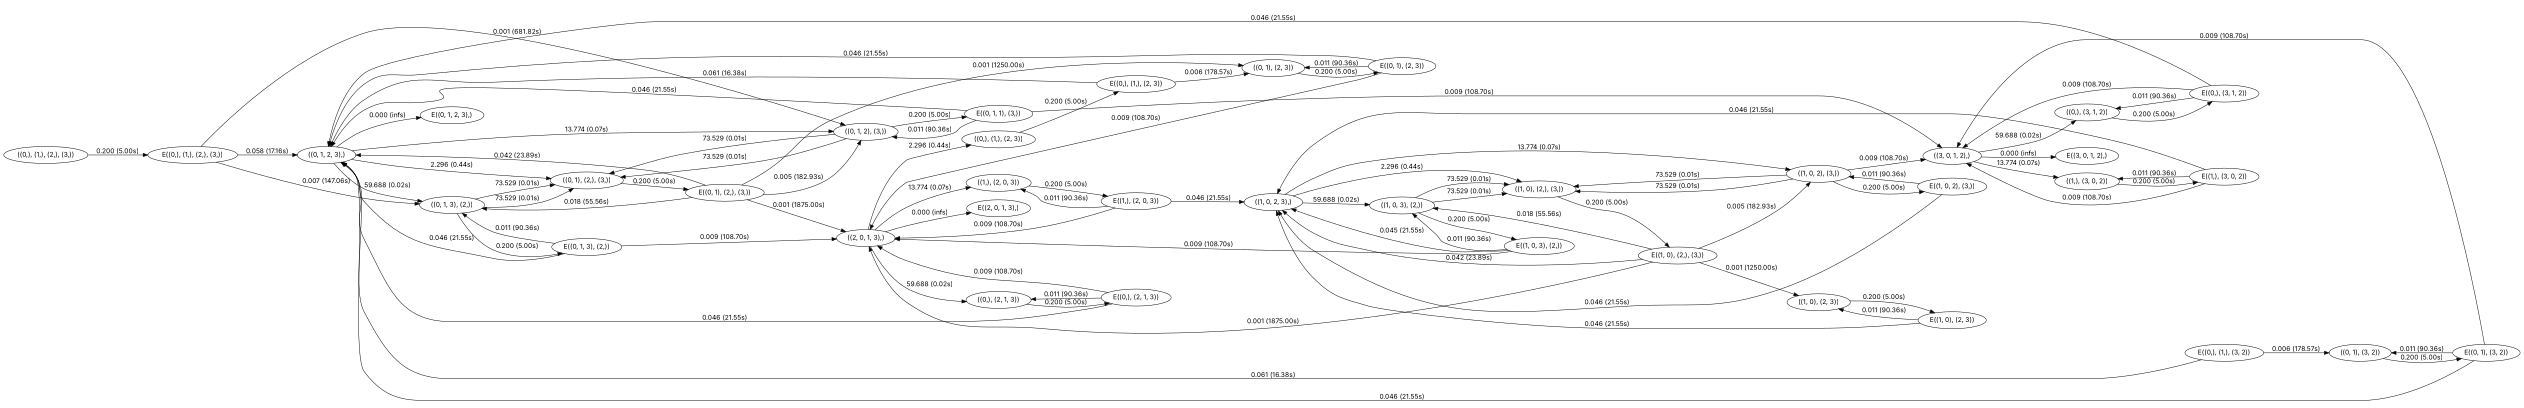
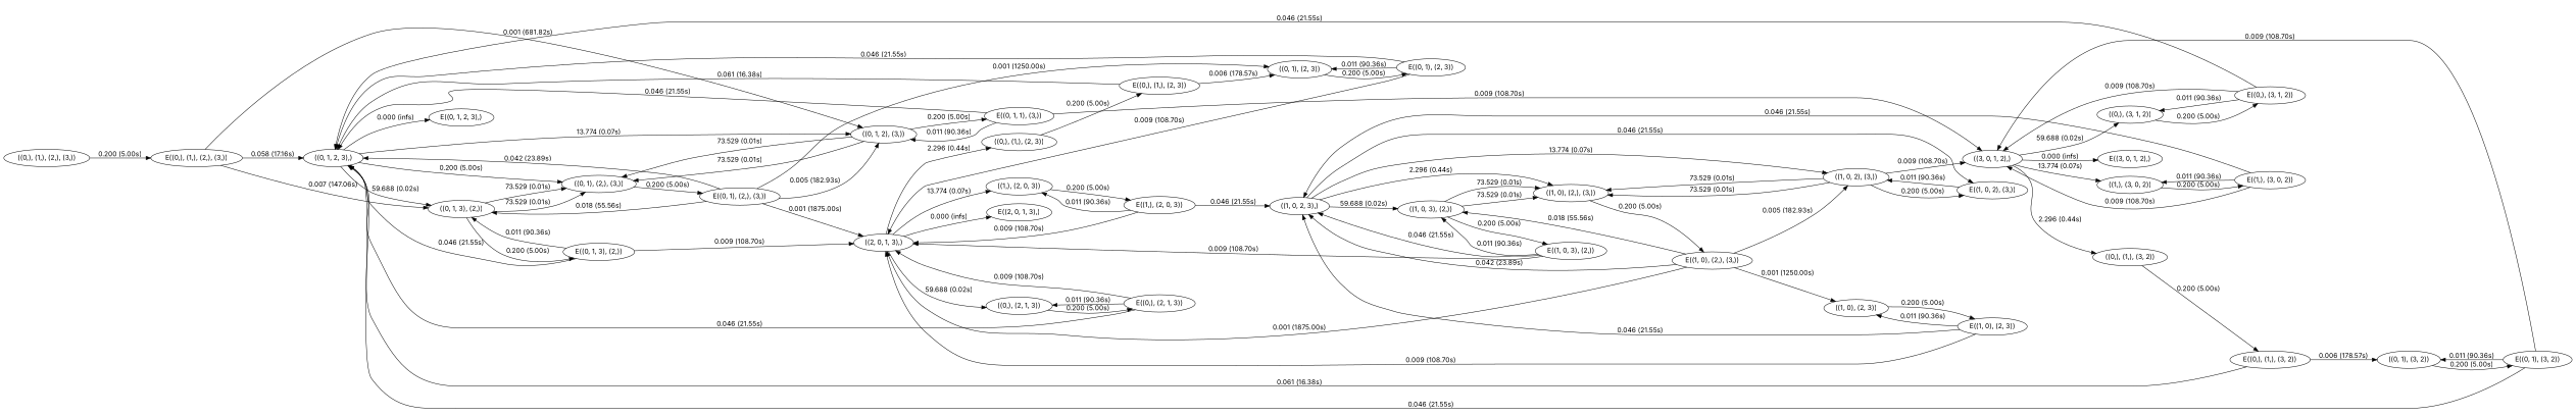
  digraph {
    fontname=Inter
    rankdir=LR
    node [fontname=Inter]
    edge [fontname=Inter]
    "((0,), (1,), (2,), (3,))"
    "E((0,), (1,), (2,), (3,))"
    "((0, 1, 2, 3),)"
    "((0, 1, 3), (2,))"
    "((0, 1, 2), (3,))"
    "E((0, 1, 2, 3),)"
    "((0, 1), (2,), (3,))"
    "E((0, 1, 3), (2,))"
    n9 [label="E((0, 1, 1), (3,))"]
    "((0, 1), (2, 3))"
    "E((0, 1), (2, 3))"
    "E((0, 1), (2,), (3,))"
    "((2, 0, 1, 3),)"
    "((3, 0, 1, 2),)"
    "E((2, 0, 1, 3),)"
    "((1,), (2, 0, 3))"
    "((0,), (1,), (2, 3))"
    "((0,), (2, 1, 3))"
    "E((1,), (2, 0, 3))"
    "E((0,), (1,), (2, 3))"
    "E((0,), (2, 1, 3))"
    "E((3, 0, 1, 2),)"
    "((1,), (3, 0, 2))"
+   "((0,), (1,), (3, 2))"
    "((0,), (3, 1, 2))"
    "E((1,), (3, 0, 2))"
    "E((0,), (1,), (3, 2))"
    "E((0,), (3, 1, 2))"
    "((1, 0, 2, 3),)"
    "((0, 1), (3, 2))"
    "((1, 0, 3), (2,))"
    "((1, 0), (2,), (3,))"
    "((1, 0, 2), (3,))"
    "E((1, 0, 3), (2,))"
    "E((1, 0), (2,), (3,))"
    "E((1, 0, 2), (3,))"
    "((1, 0), (2, 3))"
    "E((0, 1), (3, 2))"
    "E((1, 0), (2, 3))"
    "((0,), (1,), (2,), (3,))" -> "E((0,), (1,), (2,), (3,))" [label="0.200 (5.00s)"]
    "E((0,), (1,), (2,), (3,))" -> "((0, 1, 2, 3),)" [label="0.058 (17.16s)"]
    "E((0,), (1,), (2,), (3,))" -> "((0, 1, 3), (2,))" [label="0.007 (147.06s)"]
    "E((0,), (1,), (2,), (3,))" -> "((0, 1, 2), (3,))" [label="0.001 (681.82s)"]
    "((0, 1, 2, 3),)" -> "((0, 1, 3), (2,))" [label="59.688 (0.02s)"]
    "((0, 1, 2, 3),)" -> "((0, 1, 2), (3,))" [label="13.774 (0.07s)"]
    "((0, 1, 2, 3),)" -> "E((0, 1, 2, 3),)" [label="0.000 (infs)"]
-   "((0, 1, 2, 3),)" -> "((0, 1), (2,), (3,))" [label="2.296 (0.44s)"]
+   "((0, 1, 2, 3),)" -> "((0, 1), (2,), (3,))" [label="0.200 (5.00s)"]
    "((0, 1, 3), (2,))" -> "((0, 1), (2,), (3,))" [label="73.529 (0.01s)"]
    "((0, 1, 3), (2,))" -> "((0, 1), (2,), (3,))" [label="73.529 (0.01s)"]
    "((0, 1, 3), (2,))" -> "E((0, 1, 3), (2,))" [label="0.200 (5.00s)"]
    "((0, 1, 2), (3,))" -> "((0, 1), (2,), (3,))" [label="73.529 (0.01s)"]
    "((0, 1, 2), (3,))" -> "((0, 1), (2,), (3,))" [label="73.529 (0.01s)"]
    "((0, 1, 2), (3,))" -> n9 [label="0.200 (5.00s)"]
    "((0, 1), (2,), (3,))" -> "E((0, 1), (2,), (3,))" [label="0.200 (5.00s)"]
    "E((0, 1, 3), (2,))" -> "((0, 1, 2, 3),)" [label="0.046 (21.55s)"]
    "E((0, 1, 3), (2,))" -> "((0, 1, 3), (2,))" [label="0.011 (90.36s)"]
    "E((0, 1, 3), (2,))" -> "((2, 0, 1, 3),)" [label="0.009 (108.70s)"]
    n9 -> "((0, 1, 2, 3),)" [label="0.046 (21.55s)"]
    n9 -> "((0, 1, 2), (3,))" [label="0.011 (90.36s)"]
    n9 -> "((3, 0, 1, 2),)" [label="0.009 (108.70s)"]
    "((0, 1), (2, 3))" -> "E((0, 1), (2, 3))" [label="0.200 (5.00s)"]
    "E((0, 1), (2, 3))" -> "((0, 1, 2, 3),)" [label="0.046 (21.55s)"]
    "E((0, 1), (2, 3))" -> "((0, 1), (2, 3))" [label="0.011 (90.36s)"]
    "E((0, 1), (2, 3))" -> "((2, 0, 1, 3),)" [label="0.009 (108.70s)"]
    "E((0, 1), (2,), (3,))" -> "((0, 1, 2, 3),)" [label="0.042 (23.89s)"]
    "E((0, 1), (2,), (3,))" -> "((0, 1, 3), (2,))" [label="0.018 (55.56s)"]
    "E((0, 1), (2,), (3,))" -> "((0, 1, 2), (3,))" [label="0.005 (182.93s)"]
    "E((0, 1), (2,), (3,))" -> "((0, 1), (2, 3))" [label="0.001 (1250.00s)"]
    "E((0, 1), (2,), (3,))" -> "((2, 0, 1, 3),)" [label="0.001 (1875.00s)"]
    "((2, 0, 1, 3),)" -> "E((2, 0, 1, 3),)" [label="0.000 (infs)"]
    "((2, 0, 1, 3),)" -> "((1,), (2, 0, 3))" [label="13.774 (0.07s)"]
    "((2, 0, 1, 3),)" -> "((0,), (1,), (2, 3))" [label="2.296 (0.44s)"]
    "((2, 0, 1, 3),)" -> "((0,), (2, 1, 3))" [label="59.688 (0.02s)"]
    "((3, 0, 1, 2),)" -> "E((3, 0, 1, 2),)" [label="0.000 (infs)"]
    "((3, 0, 1, 2),)" -> "((1,), (3, 0, 2))" [label="13.774 (0.07s)"]
+   "((3, 0, 1, 2),)" -> "((0,), (1,), (3, 2))" [label="2.296 (0.44s)"]
    "((3, 0, 1, 2),)" -> "((0,), (3, 1, 2))" [label="59.688 (0.02s)"]
    "((1,), (2, 0, 3))" -> "E((1,), (2, 0, 3))" [label="0.200 (5.00s)"]
    "((0,), (1,), (2, 3))" -> "E((0,), (1,), (2, 3))" [label="0.200 (5.00s)"]
    "((0,), (2, 1, 3))" -> "E((0,), (2, 1, 3))" [label="0.200 (5.00s)"]
    "E((1,), (2, 0, 3))" -> "((2, 0, 1, 3),)" [label="0.009 (108.70s)"]
    "E((1,), (2, 0, 3))" -> "((1,), (2, 0, 3))" [label="0.011 (90.36s)"]
    "E((1,), (2, 0, 3))" -> "((1, 0, 2, 3),)" [label="0.046 (21.55s)"]
    "E((0,), (1,), (2, 3))" -> "((0, 1, 2, 3),)" [label="0.061 (16.38s)"]
    "E((0,), (1,), (2, 3))" -> "((0, 1), (2, 3))" [label="0.006 (178.57s)"]
    "E((0,), (2, 1, 3))" -> "((0, 1, 2, 3),)" [label="0.046 (21.55s)"]
    "E((0,), (2, 1, 3))" -> "((2, 0, 1, 3),)" [label="0.009 (108.70s)"]
    "E((0,), (2, 1, 3))" -> "((0,), (2, 1, 3))" [label="0.011 (90.36s)"]
    "((1,), (3, 0, 2))" -> "E((1,), (3, 0, 2))" [label="0.200 (5.00s)"]
+   "((0,), (1,), (3, 2))" -> "E((0,), (1,), (3, 2))" [label="0.200 (5.00s)"]
    "((0,), (3, 1, 2))" -> "E((0,), (3, 1, 2))" [label="0.200 (5.00s)"]
    "E((1,), (3, 0, 2))" -> "((3, 0, 1, 2),)" [label="0.009 (108.70s)"]
    "E((1,), (3, 0, 2))" -> "((1,), (3, 0, 2))" [label="0.011 (90.36s)"]
    "E((1,), (3, 0, 2))" -> "((1, 0, 2, 3),)" [label="0.046 (21.55s)"]
    "E((0,), (1,), (3, 2))" -> "((0, 1, 2, 3),)" [label="0.061 (16.38s)"]
    "E((0,), (1,), (3, 2))" -> "((0, 1), (3, 2))" [label="0.006 (178.57s)"]
    "E((0,), (3, 1, 2))" -> "((0, 1, 2, 3),)" [label="0.046 (21.55s)"]
    "E((0,), (3, 1, 2))" -> "((3, 0, 1, 2),)" [label="0.009 (108.70s)"]
    "E((0,), (3, 1, 2))" -> "((0,), (3, 1, 2))" [label="0.011 (90.36s)"]
    "((1, 0, 2, 3),)" -> "((1, 0, 3), (2,))" [label="59.688 (0.02s)"]
    "((1, 0, 2, 3),)" -> "((1, 0), (2,), (3,))" [label="2.296 (0.44s)"]
    "((1, 0, 2, 3),)" -> "((1, 0, 2), (3,))" [label="13.774 (0.07s)"]
    "((0, 1), (3, 2))" -> "E((0, 1), (3, 2))" [label="0.200 (5.00s)"]
    "((1, 0, 3), (2,))" -> "((1, 0), (2,), (3,))" [label="73.529 (0.01s)"]
    "((1, 0, 3), (2,))" -> "((1, 0), (2,), (3,))" [label="73.529 (0.01s)"]
    "((1, 0, 3), (2,))" -> "E((1, 0, 3), (2,))" [label="0.200 (5.00s)"]
    "((1, 0), (2,), (3,))" -> "E((1, 0), (2,), (3,))" [label="0.200 (5.00s)"]
    "((1, 0, 2), (3,))" -> "((3, 0, 1, 2),)" [label="0.009 (108.70s)"]
    "((1, 0, 2), (3,))" -> "((1, 0), (2,), (3,))" [label="73.529 (0.01s)"]
    "((1, 0, 2), (3,))" -> "((1, 0), (2,), (3,))" [label="73.529 (0.01s)"]
    "((1, 0, 2), (3,))" -> "E((1, 0, 2), (3,))" [label="0.200 (5.00s)"]
    "E((1, 0, 3), (2,))" -> "((2, 0, 1, 3),)" [label="0.009 (108.70s)"]
-   "E((1, 0, 3), (2,))" -> "((1, 0, 2, 3),)" [label="0.045 (21.55s)"]
+   "E((1, 0, 3), (2,))" -> "((1, 0, 2, 3),)" [label="0.046 (21.55s)"]
    "E((1, 0, 3), (2,))" -> "((1, 0, 3), (2,))" [label="0.011 (90.36s)"]
    "E((1, 0), (2,), (3,))" -> "((2, 0, 1, 3),)" [label="0.001 (1875.00s)"]
    "E((1, 0), (2,), (3,))" -> "((1, 0, 2, 3),)" [label="0.042 (23.89s)"]
    "E((1, 0), (2,), (3,))" -> "((1, 0, 3), (2,))" [label="0.018 (55.56s)"]
    "E((1, 0), (2,), (3,))" -> "((1, 0, 2), (3,))" [label="0.005 (182.93s)"]
    "E((1, 0), (2,), (3,))" -> "((1, 0), (2, 3))" [label="0.001 (1250.00s)"]
-   "E((1, 0, 2), (3,))" -> "((1, 0, 2, 3),)" [label="0.046 (21.55s)"]
+   "((1, 0, 2, 3),)" -> "E((1, 0, 2), (3,))" [label="0.046 (21.55s)"]
    "E((1, 0, 2), (3,))" -> "((1, 0, 2), (3,))" [label="0.011 (90.36s)"]
    "((1, 0), (2, 3))" -> "E((1, 0), (2, 3))" [label="0.200 (5.00s)"]
    "E((0, 1), (3, 2))" -> "((0, 1, 2, 3),)" [label="0.046 (21.55s)"]
    "E((0, 1), (3, 2))" -> "((3, 0, 1, 2),)" [label="0.009 (108.70s)"]
    "E((0, 1), (3, 2))" -> "((0, 1), (3, 2))" [label="0.011 (90.36s)"]
+   "E((1, 0), (2, 3))" -> "((2, 0, 1, 3),)" [label="0.009 (108.70s)"]
    "E((1, 0), (2, 3))" -> "((1, 0, 2, 3),)" [label="0.046 (21.55s)"]
    "E((1, 0), (2, 3))" -> "((1, 0), (2, 3))" [label="0.011 (90.36s)"]
  }
